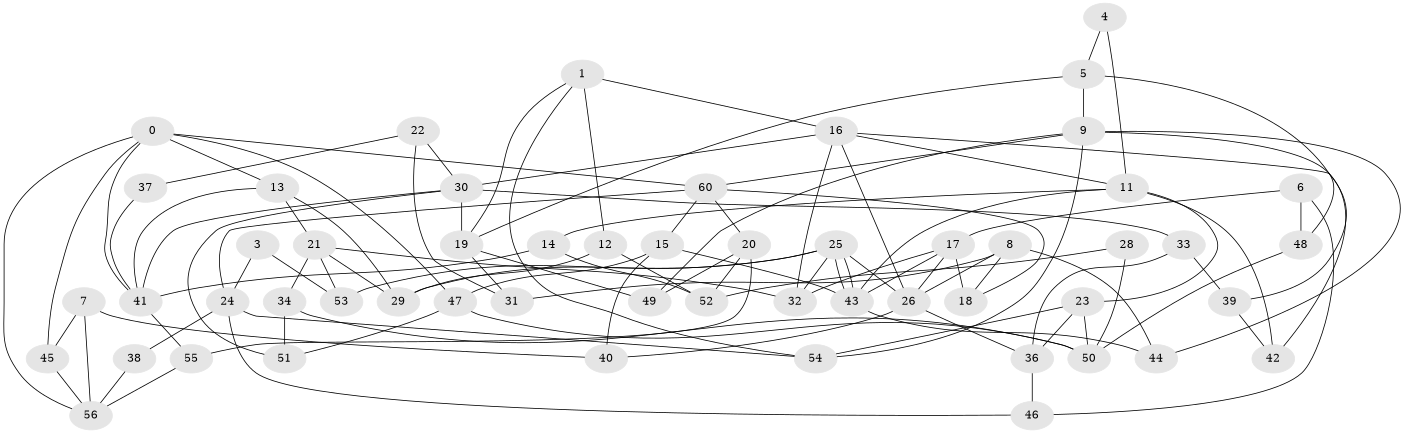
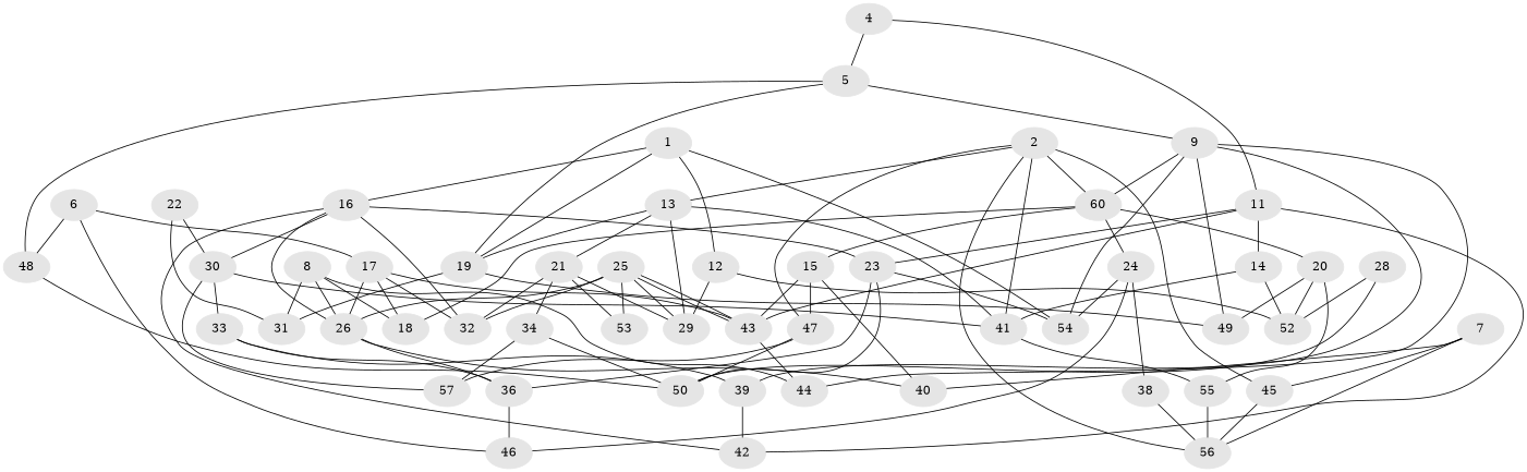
  graph {
    node [color=gray90 style=filled]
    1
    12
    16
    19
    54
    29
    52
    26
    23
    42
    30
    32
    31
    49
    n15 [label=60]
-   2 [label=0]
+   2
    13
    41
    45
    47
    56
    24
    18
    15
    20
    21
    55
    50
-   51
-   3
+   51 [label=57]
    53
    46
    38
    4
    5
    11
    9
    48
    14
    43
    44
    39
    6
    17
    7
    40
    8
    36
    34
    33
    22
-   37
    25
    28
    1 -- 12
    1 -- 16
    1 -- 19
    1 -- 54
    12 -- 29
    12 -- 52
    16 -- 26
-   16 -- 11
+   16 -- 23
    16 -- 42
    16 -- 30
    16 -- 32
    19 -- 31
    19 -- 49
    26 -- 40
    26 -- 36
    23 -- 54
    23 -- 50
    23 -- 36
    30 -- 41
    30 -- 51
    30 -- 33
    n15 -- 24
    n15 -- 18
    n15 -- 15
    n15 -- 20
    2 -- n15
    2 -- 13
    2 -- 41
    2 -- 45
    2 -- 47
    2 -- 56
-   30 -- 19
+   13 -- 19
    13 -- 29
    13 -- 41
    13 -- 21
    41 -- 55
    45 -- 56
    47 -- 50
    47 -- 51
    24 -- 54
    24 -- 46
    24 -- 38
    15 -- 47
    15 -- 43
    15 -- 40
    20 -- 52
    20 -- 49
    20 -- 55
    21 -- 29
    21 -- 32
    21 -- 53
    21 -- 34
    55 -- 56
-   3 -- 24
-   3 -- 53
    38 -- 56
    4 -- 5
    4 -- 11
    5 -- 19
    5 -- 9
    5 -- 48
    11 -- 23
    11 -- 42
    11 -- 14
    11 -- 43
    9 -- 54
    9 -- 49
    9 -- n15
    9 -- 44
    9 -- 39
    48 -- 50
    14 -- 52
    14 -- 41
    43 -- 44
    39 -- 42
    6 -- 46
    6 -- 48
    6 -- 17
    17 -- 26
    17 -- 32
    17 -- 18
    17 -- 43
    7 -- 45
    7 -- 56
    7 -- 40
    8 -- 26
    8 -- 31
    8 -- 18
    8 -- 44
    36 -- 46
    34 -- 50
    34 -- 51
    33 -- 39
    33 -- 36
    22 -- 30
    22 -- 31
-   22 -- 37
-   37 -- 41
    25 -- 29
    25 -- 26
    25 -- 32
    25 -- 53
    25 -- 43
    25 -- 43
    28 -- 52
    28 -- 50
  }
